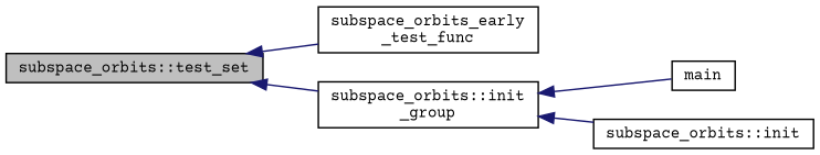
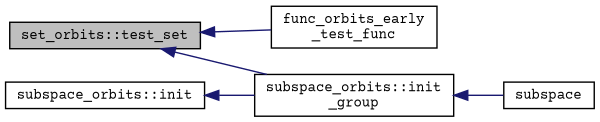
  digraph {
    fontname="Courier Prime"
    rankdir=LR
    node [color=black fillcolor=white fontname="Courier Prime" fontsize=10 shape=record style=filled]
    edge [color=midnightblue dir=back fontname="Courier Prime" fontsize=10 labelfontname=Helvetica labelfontsize=10 style=solid]
-   n1 [fillcolor=grey75 fontcolor=black height=0.2 label="subspace_orbits::test_set" width=0.4]
-   n2 [height=0.2 label="subspace_orbits_early\l_test_func" width=0.4]
+   n1 [fillcolor=grey75 fontcolor=black height=0.2 label="set_orbits::test_set" width=0.4]
+   n2 [height=0.2 label="func_orbits_early\l_test_func" width=0.4]
    n3 [height=0.2 label="subspace_orbits::init\l_group" width=0.4]
-   n4 [height=0.2 label=main width=0.4]
+   n4 [height=0.2 label=subspace width=0.4]
    n5 [height=0.2 label="subspace_orbits::init" width=0.4]
    n1 -> n2
    n1 -> n3
    n3 -> n4
-   n3 -> n5
+   n5 -> n3
  }
